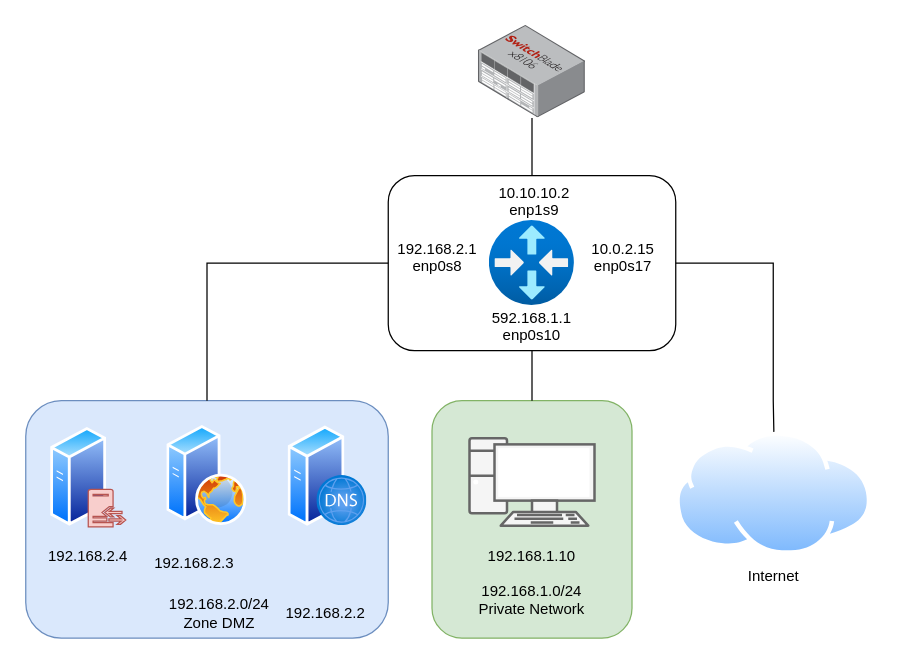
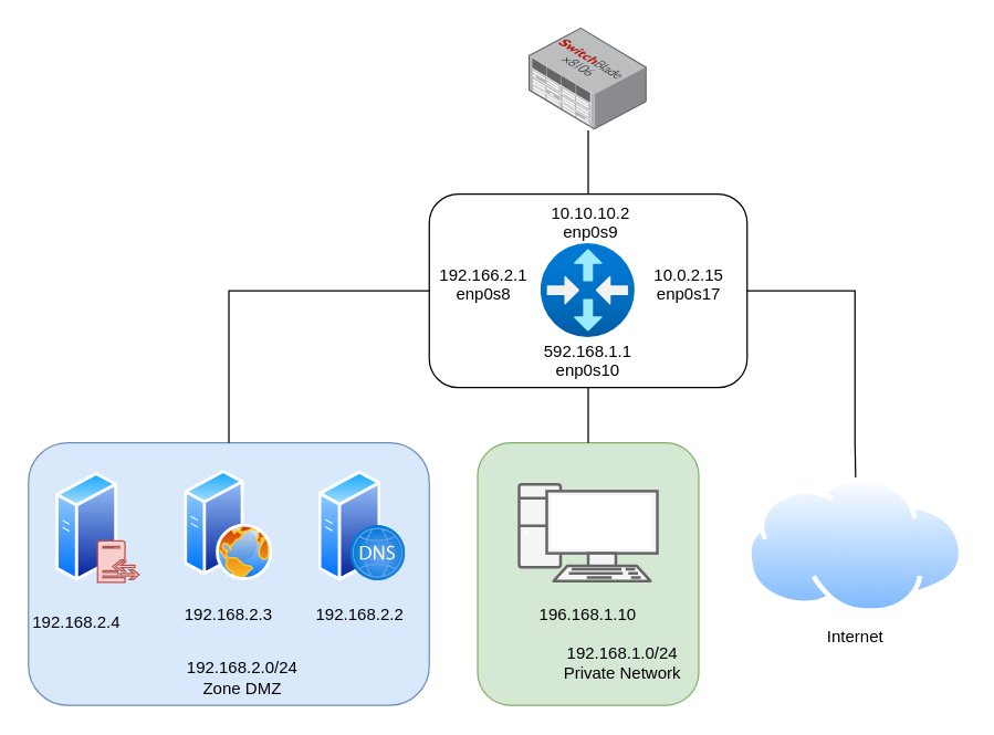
  <mxCell id="0" />
  <mxCell id="1" parent="0" />
  <mxCell id="2" value="" style="group" vertex="1" connectable="0" parent="1"><mxGeometry x="20" y="320" width="290" height="190" as="geometry" /></mxCell>
  <mxCell id="3" value="" style="rounded=1;whiteSpace=wrap;html=1;fillColor=#dae8fc;strokeColor=#6c8ebf;" vertex="1" parent="2"><mxGeometry width="290" height="190" as="geometry" /></mxCell>
  <mxCell id="4" value="" style="image;aspect=fixed;perimeter=ellipsePerimeter;html=1;align=center;shadow=0;dashed=0;spacingTop=3;image=img/lib/active_directory/web_server.svg;" vertex="1" parent="2"><mxGeometry x="113" y="20" width="64" height="80" as="geometry" /></mxCell>
  <mxCell id="5" value="" style="group" vertex="1" connectable="0" parent="2"><mxGeometry x="210" y="20" width="63" height="81.07" as="geometry" /></mxCell>
  <mxCell id="6" value="" style="image;aspect=fixed;perimeter=ellipsePerimeter;html=1;align=center;shadow=0;dashed=0;spacingTop=3;image=img/lib/active_directory/generic_server.svg;" vertex="1" parent="5"><mxGeometry width="45.4" height="81.07" as="geometry" /></mxCell>
  <mxCell id="7" value="" style="image;aspect=fixed;html=1;points=[];align=center;fontSize=12;image=img/lib/azure2/networking/DNS_Zones.svg;" vertex="1" parent="5"><mxGeometry x="23" y="40.07" width="40" height="40" as="geometry" /></mxCell>
  <mxCell id="8" value="" style="group" vertex="1" connectable="0" parent="2"><mxGeometry x="20" y="21.07" width="60" height="80" as="geometry" /></mxCell>
  <mxCell id="9" value="" style="image;aspect=fixed;perimeter=ellipsePerimeter;html=1;align=center;shadow=0;dashed=0;spacingTop=3;image=img/lib/active_directory/generic_server.svg;" vertex="1" parent="8"><mxGeometry width="44.8" height="80" as="geometry" /></mxCell>
  <mxCell id="10" value="" style="sketch=0;pointerEvents=1;shadow=0;dashed=0;html=1;strokeColor=#b85450;fillColor=#f8cecc;labelPosition=center;verticalLabelPosition=bottom;verticalAlign=top;outlineConnect=0;align=center;shape=mxgraph.office.servers.reverse_proxy;" vertex="1" parent="8"><mxGeometry x="30" y="50" width="30" height="30" as="geometry" /></mxCell>
- <mxCell id="11" value="192.168.2.2" style="text;html=1;align=center;verticalAlign=middle;whiteSpace=wrap;rounded=0;" vertex="1" parent="2"><mxGeometry x="210" y="155" width="60" height="30" as="geometry" /></mxCell>
- <mxCell id="12" value="192.168.2.3" style="text;html=1;align=center;verticalAlign=middle;whiteSpace=wrap;rounded=0;" vertex="1" parent="2"><mxGeometry x="105" y="115" width="60" height="30" as="geometry" /></mxCell>
- <mxCell id="13" value="192.168.2.4" style="text;html=1;align=center;verticalAlign=middle;whiteSpace=wrap;rounded=0;" vertex="1" parent="2"><mxGeometry x="20" y="110" width="60" height="30" as="geometry" /></mxCell>
+ <mxCell id="11" value="192.168.2.2" style="text;html=1;align=center;verticalAlign=middle;whiteSpace=wrap;rounded=0;" vertex="1" parent="2"><mxGeometry x="210" y="110" width="60" height="30" as="geometry" /></mxCell>
+ <mxCell id="12" value="192.168.2.3" style="text;html=1;align=center;verticalAlign=middle;whiteSpace=wrap;rounded=0;" vertex="1" parent="2"><mxGeometry x="115" y="110" width="60" height="30" as="geometry" /></mxCell>
+ <mxCell id="13" value="192.168.2.4" style="text;html=1;align=center;verticalAlign=middle;whiteSpace=wrap;rounded=0;" vertex="1" parent="2"><mxGeometry x="5" y="115" width="60" height="30" as="geometry" /></mxCell>
  <mxCell id="14" value="192.168.2.0/24&lt;div&gt;Zone DMZ&lt;/div&gt;" style="text;html=1;align=center;verticalAlign=middle;whiteSpace=wrap;rounded=0;" vertex="1" parent="2"><mxGeometry x="125" y="155" width="60" height="30" as="geometry" /></mxCell>
  <mxCell id="15" value="" style="group" vertex="1" connectable="0" parent="1"><mxGeometry x="345" y="320" width="160" height="190" as="geometry" /></mxCell>
  <mxCell id="16" value="" style="rounded=1;whiteSpace=wrap;html=1;fillColor=#d5e8d4;strokeColor=#82b366;" vertex="1" parent="15"><mxGeometry width="160" height="190" as="geometry" /></mxCell>
  <mxCell id="17" value="" style="verticalAlign=top;verticalLabelPosition=bottom;labelPosition=center;align=center;html=1;outlineConnect=0;fillColor=#f5f5f5;strokeColor=#666666;gradientDirection=north;strokeWidth=2;shape=mxgraph.networks.pc;fontColor=#333333;" vertex="1" parent="15"><mxGeometry x="30" y="30" width="100" height="70" as="geometry" /></mxCell>
- <mxCell id="18" value="192.168.1.10" style="text;html=1;align=center;verticalAlign=middle;whiteSpace=wrap;rounded=0;" vertex="1" parent="15"><mxGeometry x="50" y="110" width="60" height="30" as="geometry" /></mxCell>
- <mxCell id="19" value="192.168.1.0/24&lt;div&gt;Private Network&lt;/div&gt;&lt;div&gt;&lt;br&gt;&lt;/div&gt;" style="text;html=1;align=center;verticalAlign=middle;whiteSpace=wrap;rounded=0;" vertex="1" parent="15"><mxGeometry x="35" y="151.5" width="90" height="30" as="geometry" /></mxCell>
+ <mxCell id="18" value="196.168.1.10" style="text;html=1;align=center;verticalAlign=middle;whiteSpace=wrap;rounded=0;" vertex="1" parent="15"><mxGeometry x="50" y="110" width="60" height="30" as="geometry" /></mxCell>
+ <mxCell id="19" value="192.168.1.0/24&lt;div&gt;Private Network&lt;/div&gt;&lt;div&gt;&lt;br&gt;&lt;/div&gt;" style="text;html=1;align=center;verticalAlign=middle;whiteSpace=wrap;rounded=0;" vertex="1" parent="15"><mxGeometry x="60" y="151.5" width="90" height="30" as="geometry" /></mxCell>
  <mxCell id="20" value="Internet" style="image;aspect=fixed;perimeter=ellipsePerimeter;html=1;align=center;shadow=0;dashed=0;spacingTop=3;image=img/lib/active_directory/internet_cloud.svg;" vertex="1" parent="1"><mxGeometry x="540" y="345" width="156.98" height="98.9" as="geometry" /></mxCell>
  <mxCell id="21" value="" style="group" vertex="1" connectable="0" parent="1"><mxGeometry x="310" y="140" width="230" height="150" as="geometry" /></mxCell>
  <mxCell id="22" value="" style="rounded=1;whiteSpace=wrap;html=1;" vertex="1" parent="21"><mxGeometry width="230" height="140" as="geometry" /></mxCell>
  <mxCell id="23" value="" style="image;aspect=fixed;html=1;points=[];align=center;fontSize=12;image=img/lib/azure2/networking/Virtual_Router.svg;" vertex="1" parent="21"><mxGeometry x="81" y="36" width="68" height="68" as="geometry" /></mxCell>
  <mxCell id="24" value="592.168.1.1&#10;enp0s10" style="text;whiteSpace=wrap;align=center;" vertex="1" parent="21"><mxGeometry x="70" y="100" width="90" height="50" as="geometry" /></mxCell>
- <mxCell id="25" value="10.10.10.2&#10;enp1s9" style="text;whiteSpace=wrap;align=center;" vertex="1" parent="21"><mxGeometry x="71.5" width="90" height="50" as="geometry" /></mxCell>
- <mxCell id="26" value="192.168.2.1&#10;enp0s8" style="text;whiteSpace=wrap;align=center;" vertex="1" parent="21"><mxGeometry x="2" y="45" width="74.5" height="50" as="geometry" /></mxCell>
+ <mxCell id="25" value="10.10.10.2&#10;enp0s9" style="text;whiteSpace=wrap;align=center;" vertex="1" parent="21"><mxGeometry x="71.5" width="90" height="50" as="geometry" /></mxCell>
+ <mxCell id="26" value="192.166.2.1&#10;enp0s8" style="text;whiteSpace=wrap;align=center;" vertex="1" parent="21"><mxGeometry x="2" y="45" width="74.5" height="50" as="geometry" /></mxCell>
  <mxCell id="27" value="10.0.2.15&#10;enp0s17" style="text;whiteSpace=wrap;align=center;" vertex="1" parent="21"><mxGeometry x="156.5" y="45" width="61.5" height="50" as="geometry" /></mxCell>
  <mxCell id="28" style="edgeStyle=orthogonalEdgeStyle;rounded=0;orthogonalLoop=1;jettySize=auto;html=1;entryX=0.5;entryY=0;entryDx=0;entryDy=0;endArrow=none;endFill=0;" edge="1" parent="1" source="22" target="20"><mxGeometry relative="1" as="geometry"><Array as="points"><mxPoint x="618" y="210" /><mxPoint x="618" y="320" /></Array></mxGeometry></mxCell>
  <mxCell id="29" style="edgeStyle=orthogonalEdgeStyle;rounded=0;orthogonalLoop=1;jettySize=auto;html=1;endArrow=none;endFill=0;" edge="1" parent="1" source="22" target="16"><mxGeometry relative="1" as="geometry" /></mxCell>
  <mxCell id="30" style="edgeStyle=orthogonalEdgeStyle;rounded=0;orthogonalLoop=1;jettySize=auto;html=1;entryX=0.5;entryY=0;entryDx=0;entryDy=0;endArrow=none;endFill=0;" edge="1" parent="1" source="22" target="3"><mxGeometry relative="1" as="geometry"><Array as="points"><mxPoint x="165" y="210" /></Array></mxGeometry></mxCell>
  <mxCell id="31" value="" style="image;points=[];aspect=fixed;html=1;align=center;shadow=0;dashed=0;image=img/lib/allied_telesis/switch/Modular_Switch_SBx8106.svg;" vertex="1" parent="1"><mxGeometry x="382.1" y="20" width="85.8" height="73.8" as="geometry" /></mxCell>
  <mxCell id="32" style="edgeStyle=orthogonalEdgeStyle;rounded=0;orthogonalLoop=1;jettySize=auto;html=1;endArrow=none;endFill=0;" edge="1" parent="1" source="22" target="31"><mxGeometry relative="1" as="geometry" /></mxCell>
